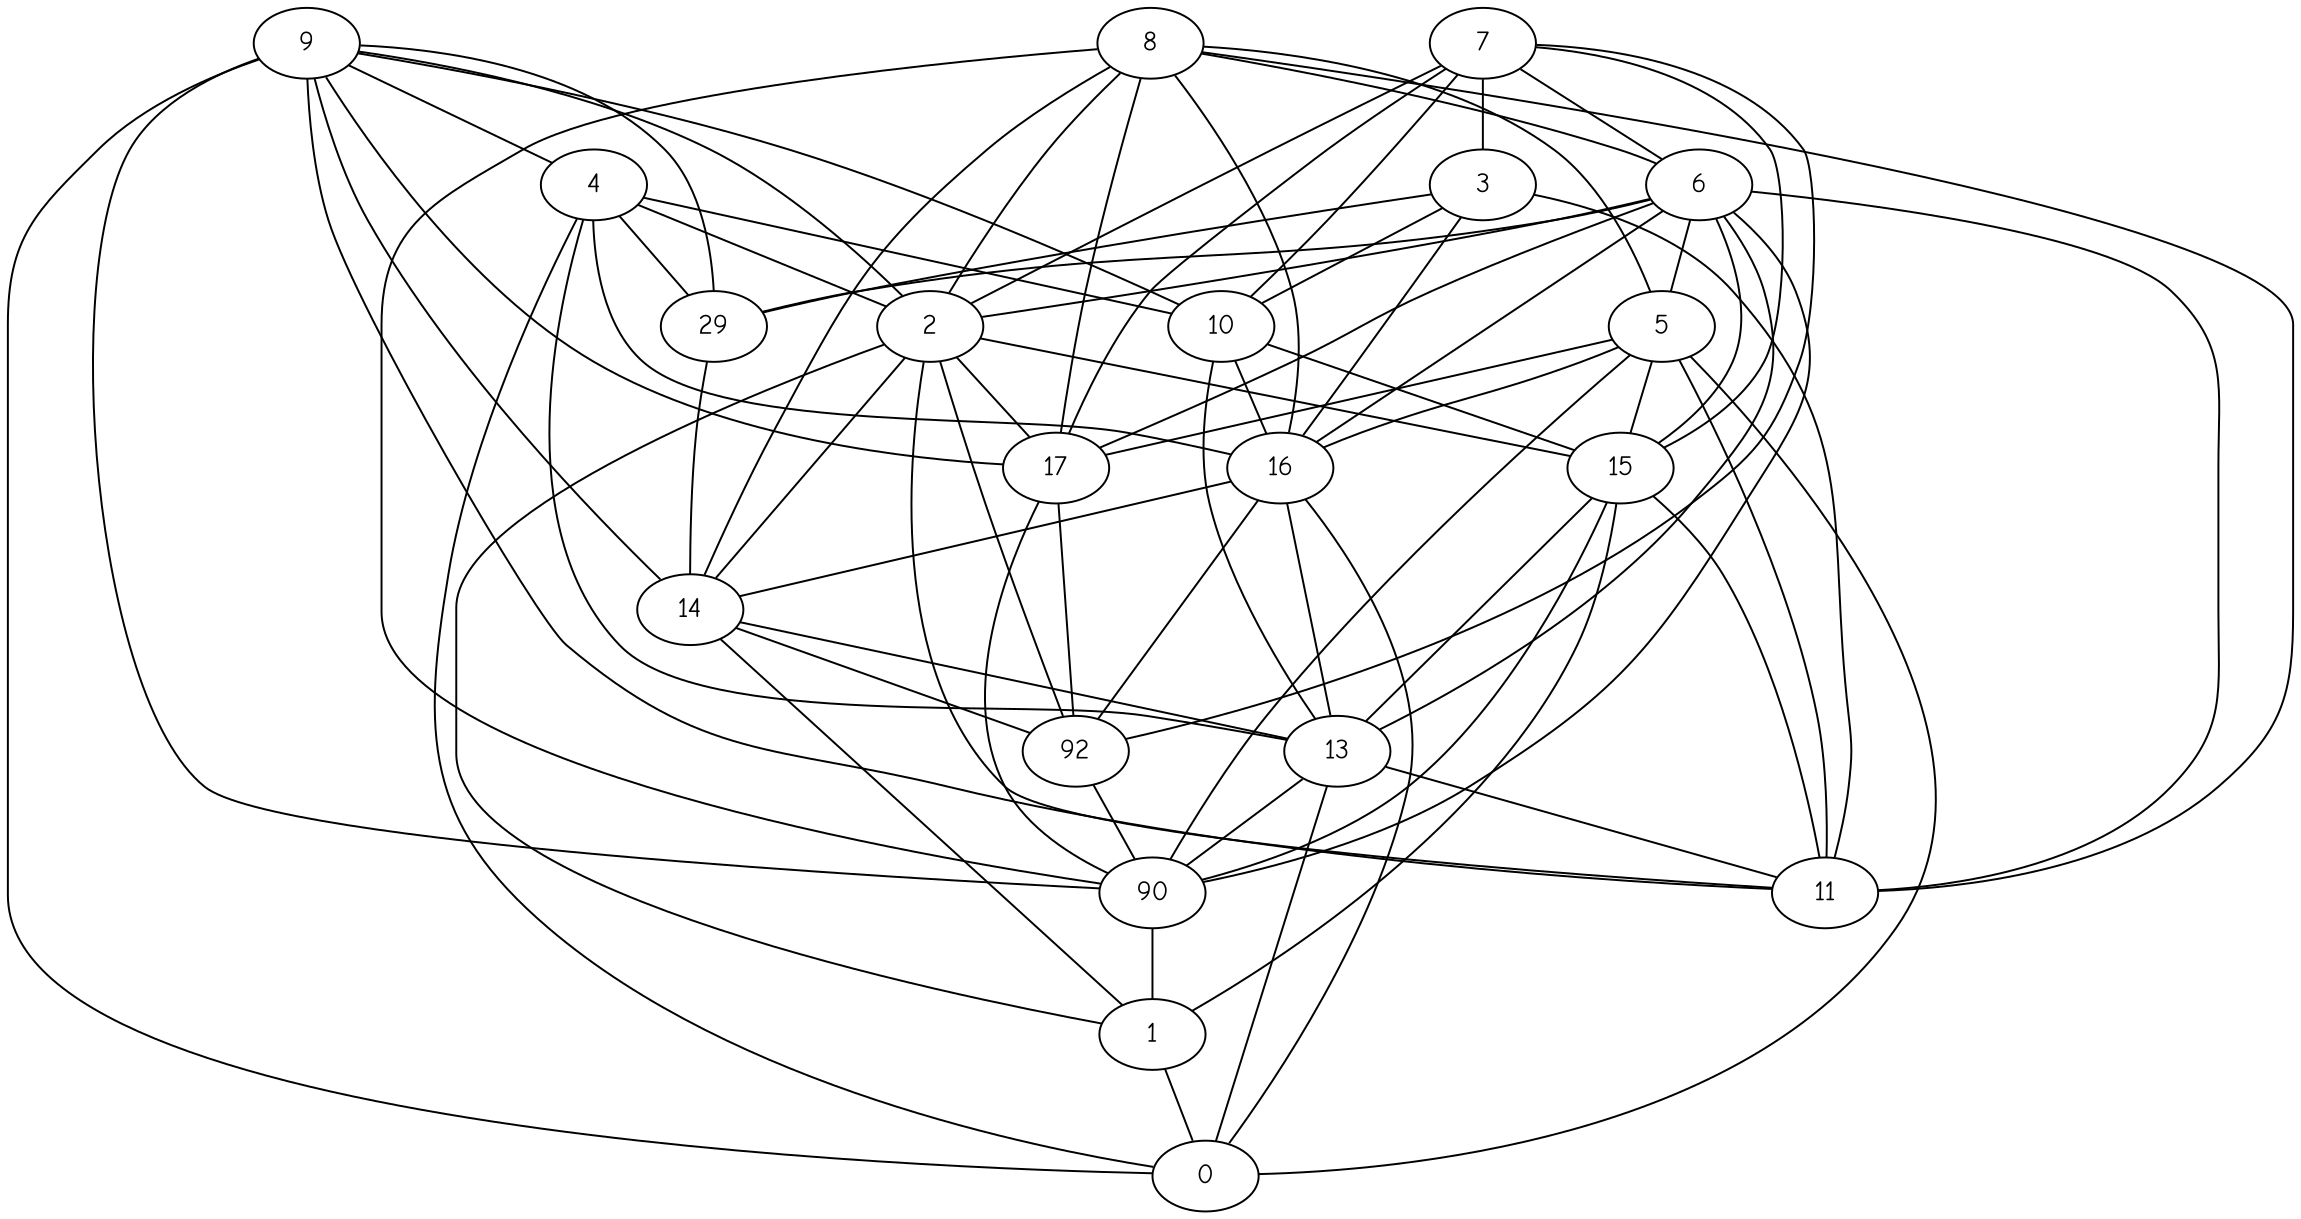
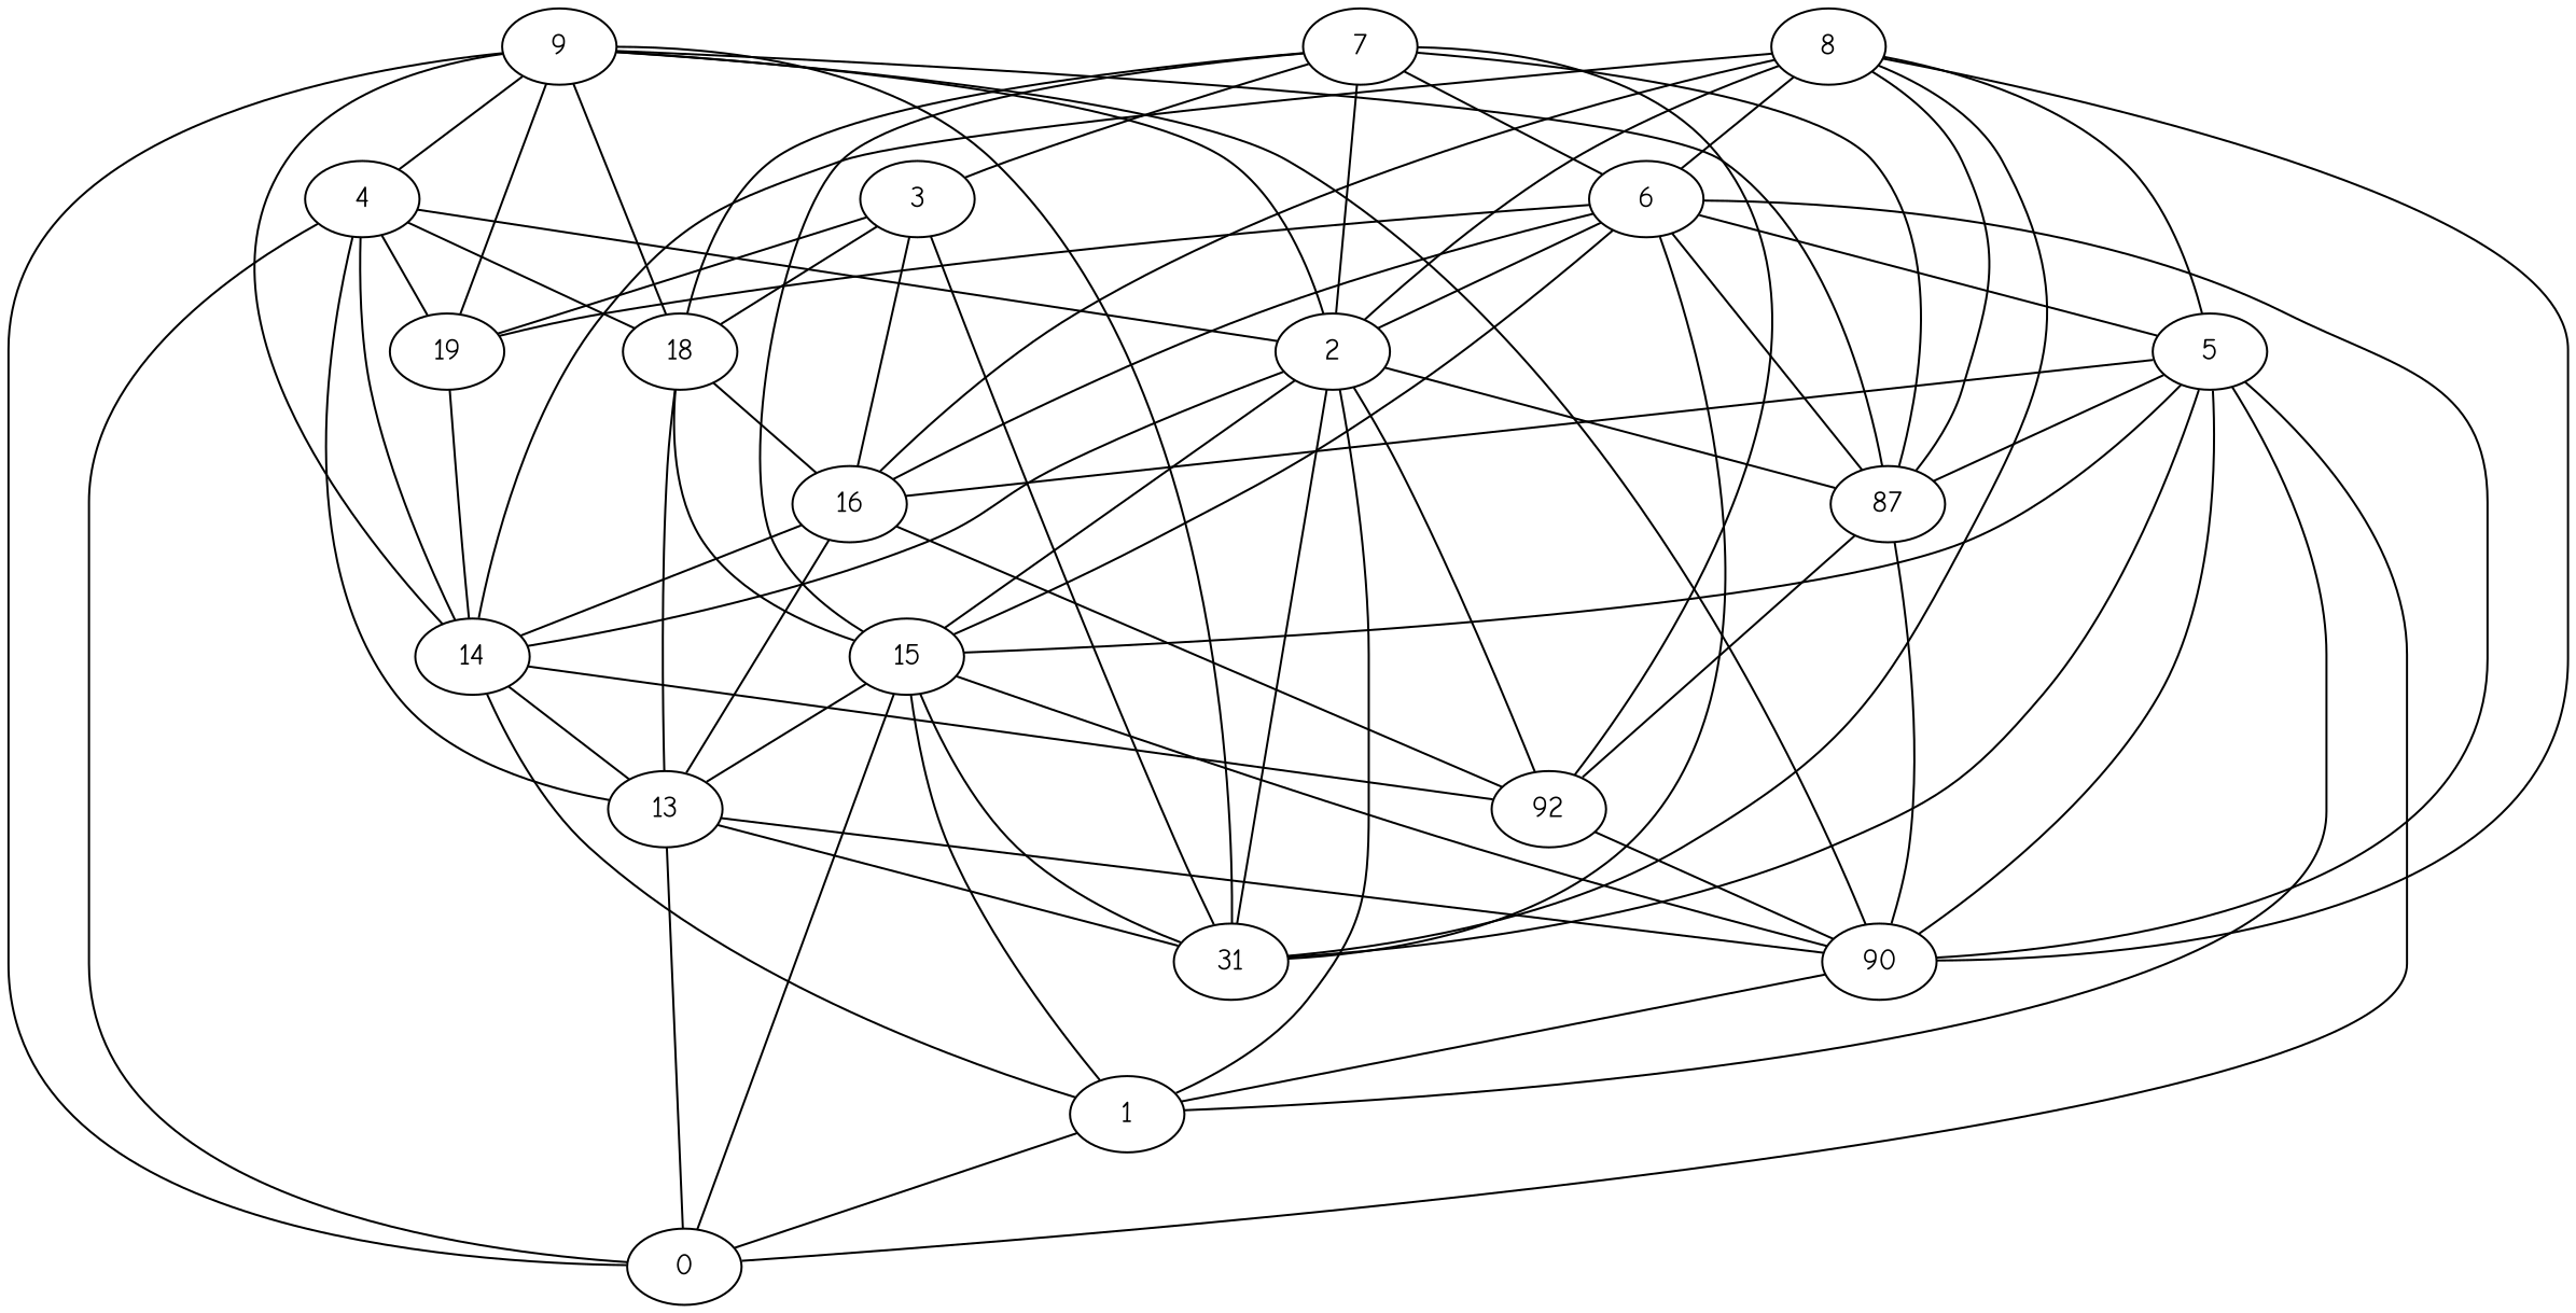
  digraph {
    fontname="Comic Neue"
    node [fontname="Comic Neue"]
    edge [color=black dir=none fontname="Comic Neue"]
    4
-   18 [label=10]
+   18
    0
    2
    13
    14
-   19 [label=29]
+   19
    15
    16
    n10 [label=92]
    1
-   11
-   17
+   11 [label=31]
+   17 [label=87]
    n14 [label=90]
    9
    6
    5
    3
    8
    7
    subgraph sub_1 {
      4
      18
      0
      2
      13
      14
      19
      15
      16
      n10
      1
      11
      17
      n14
      9
      6
      5
      3
      8
      7
    }
    4 -> 18
    4 -> 0
    4 -> 2
    4 -> 13
-   4 -> 16
+   4 -> 14
    4 -> 19
    18 -> 13
    18 -> 15
    18 -> 16
    2 -> 14
    2 -> 15
    2 -> n10
    2 -> 1
    2 -> 11
    2 -> 17
    13 -> 0
    13 -> 11
    13 -> n14
    14 -> 13
    14 -> n10
    14 -> 1
    19 -> 14
    15 -> 13
    15 -> 1
    15 -> 11
    15 -> n14
-   16 -> 0
+   15 -> 0
    16 -> 13
    16 -> 14
    16 -> n10
    n10 -> n14
    1 -> 0
    17 -> n10
    17 -> n14
    n14 -> 1
    9 -> 4
    9 -> 18
    9 -> 0
    9 -> 2
    9 -> 14
    9 -> 19
    9 -> 11
    9 -> 17
    9 -> n14
    6 -> 2
-   6 -> 13
    6 -> 19
    6 -> 15
    6 -> 16
    6 -> 11
    6 -> 17
    6 -> n14
    6 -> 5
    5 -> 0
    5 -> 15
    5 -> 16
+   5 -> 1
    5 -> 11
    5 -> 17
    5 -> n14
    3 -> 18
    3 -> 19
    3 -> 16
    3 -> 11
    8 -> 2
    8 -> 14
    8 -> 16
    8 -> 11
    8 -> 17
    8 -> n14
    8 -> 6
    8 -> 5
    7 -> 18
    7 -> 2
    7 -> 15
    7 -> n10
    7 -> 17
    7 -> 6
    7 -> 3
  }
